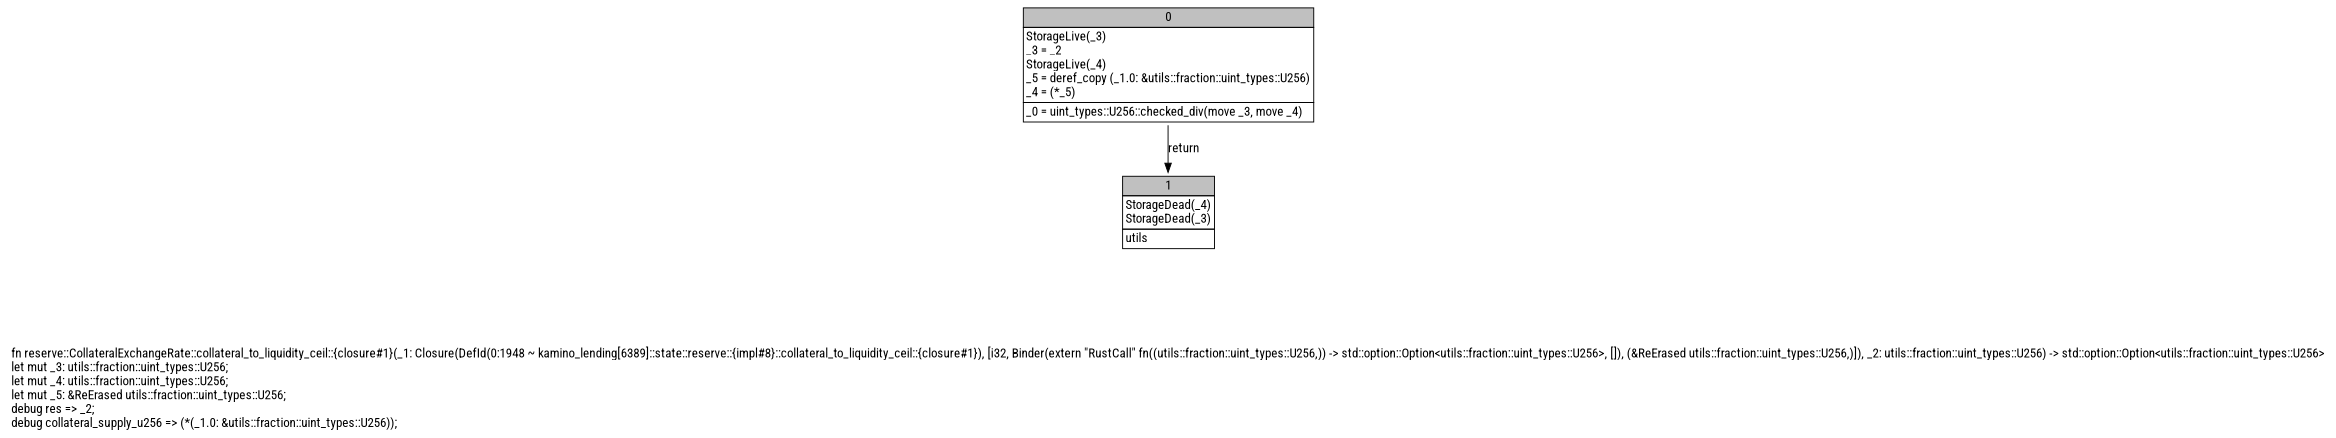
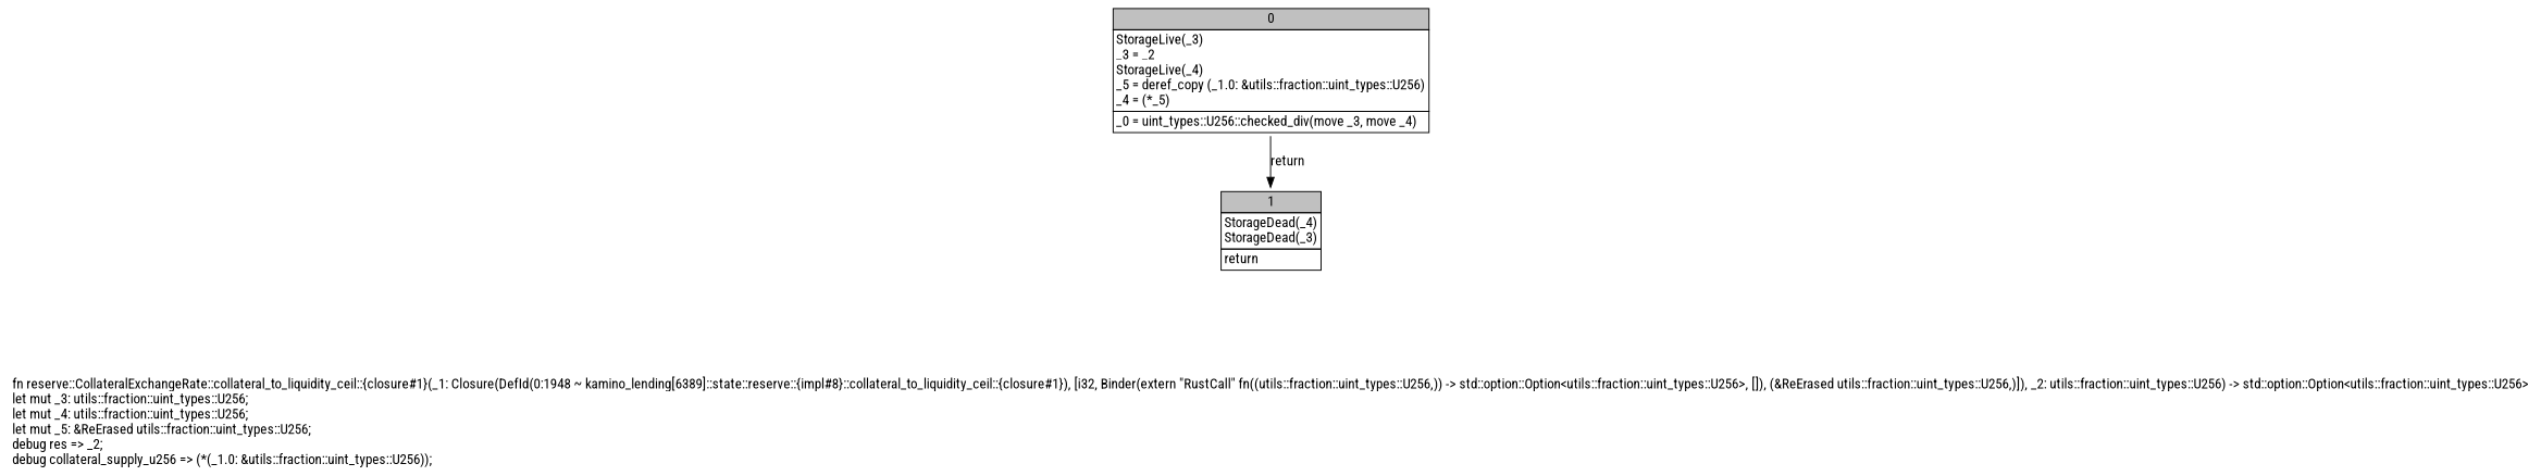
  digraph {
    fontname="Roboto Condensed"
    label=<fn reserve::CollateralExchangeRate::collateral_to_liquidity_ceil::{closure#1}(_1: Closure(DefId(0:1948 ~ kamino_lending[6389]::state::reserve::{impl#8}::collateral_to_liquidity_ceil::{closure#1}), [i32, Binder(extern &quot;RustCall&quot; fn((utils::fraction::uint_types::U256,)) -&gt; std::option::Option&lt;utils::fraction::uint_types::U256&gt;, []), (&amp;ReErased utils::fraction::uint_types::U256,)]), _2: utils::fraction::uint_types::U256) -&gt; std::option::Option&lt;utils::fraction::uint_types::U256&gt;<br align="left"/>let mut _3: utils::fraction::uint_types::U256;<br align="left"/>let mut _4: utils::fraction::uint_types::U256;<br align="left"/>let mut _5: &amp;ReErased utils::fraction::uint_types::U256;<br align="left"/>debug res =&gt; _2;<br align="left"/>debug collateral_supply_u256 =&gt; (*(_1.0: &amp;utils::fraction::uint_types::U256));<br align="left"/>>
    node [fontname="Roboto Condensed" shape=none]
    n1 [label=<<table border="0" cellborder="1" cellspacing="0"><tr><td bgcolor="gray" align="center" colspan="1">0</td></tr><tr><td align="left" balign="left">StorageLive(_3)<br/>_3 = _2<br/>StorageLive(_4)<br/>_5 = deref_copy (_1.0: &amp;utils::fraction::uint_types::U256)<br/>_4 = (*_5)<br/></td></tr><tr><td align="left">_0 = uint_types::U256::checked_div(move _3, move _4)</td></tr></table>>]
-   n2 [label=<<table border="0" cellborder="1" cellspacing="0"><tr><td bgcolor="gray" align="center" colspan="1">1</td></tr><tr><td align="left" balign="left">StorageDead(_4)<br/>StorageDead(_3)<br/></td></tr><tr><td align="left">utils</td></tr></table>>]
+   n2 [label=<<table border="0" cellborder="1" cellspacing="0"><tr><td bgcolor="gray" align="center" colspan="1">1</td></tr><tr><td align="left" balign="left">StorageDead(_4)<br/>StorageDead(_3)<br/></td></tr><tr><td align="left">return</td></tr></table>>]
    n1 -> n2 [fontname="Roboto Condensed" label=return]
  }
